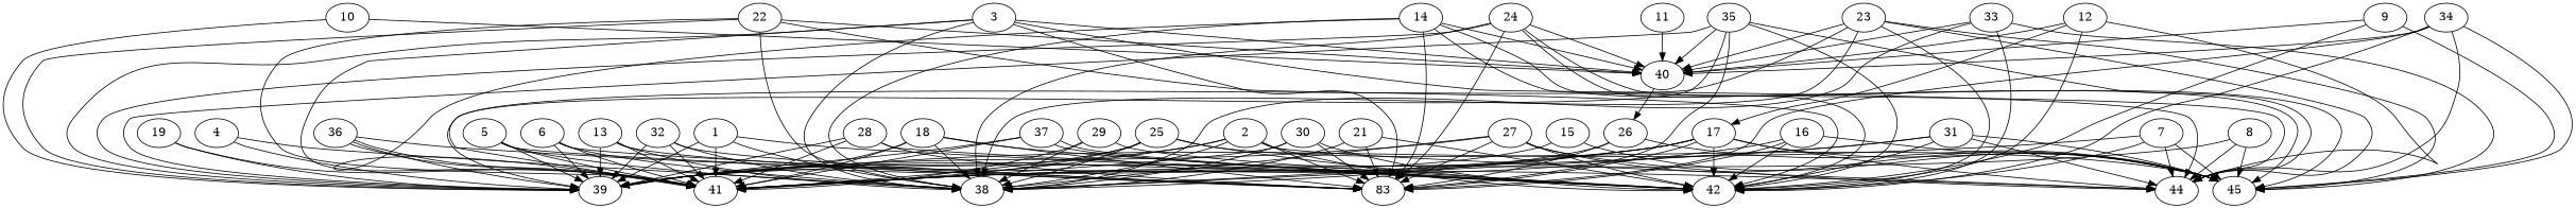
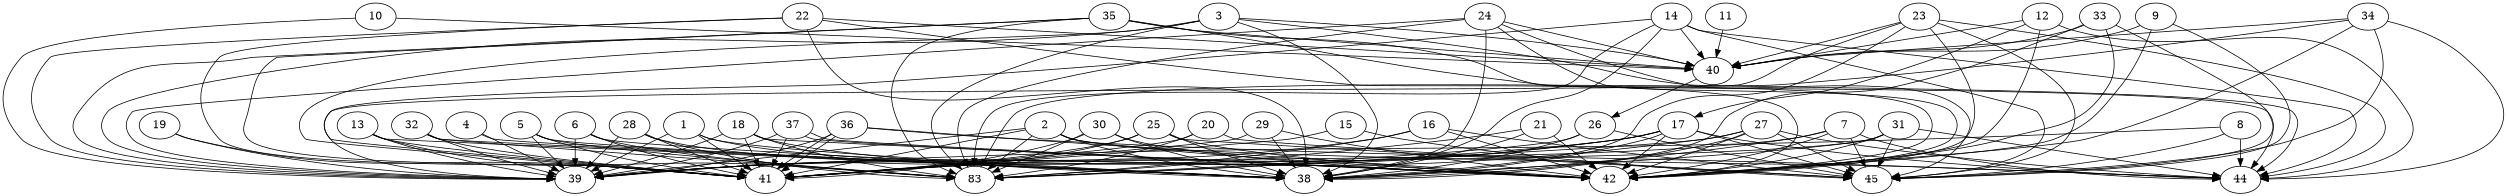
  digraph {
    node [alpha=0.07]
    1 [alpha=0.12 expect_size=11678720]
    38 [alpha=0.03 expect_size=11090944]
    39 [expect_size=51716096]
    41 [alpha=0.08 expect_size=20704256]
    42 [expect_size=42462208]
    2 [alpha=0.14 expect_size=46611456]
    n7 [alpha=0.10 expect_size=37737472 label=83]
    44 [alpha=0.05 expect_size=7263232]
    3 [alpha=0.12 expect_size=46740480]
    40 [alpha=0.03 expect_size=50903040]
    26 [alpha=0.18 expect_size=42952704]
    4 [alpha=0.12 expect_size=14756864]
    5 [alpha=0.02 expect_size=38146048]
    6 [alpha=0.03 expect_size=27527168]
    7 [alpha=0.00 expect_size=6172672]
    45 [alpha=0.11 expect_size=28143616]
    8 [alpha=0.01 expect_size=10024960]
    9 [alpha=0.01 expect_size=32806912]
    10 [alpha=0.16 expect_size=17293312]
    11 [alpha=0.06 expect_size=39399424]
    12 [alpha=0.09 expect_size=21174272]
    17 [alpha=0.13 expect_size=28496896]
    13 [alpha=0.10 expect_size=5977088]
    14 [alpha=0.17 expect_size=35159040]
    15 [alpha=0.06 expect_size=15446016]
    16 [alpha=0.14 expect_size=21172224]
    18 [alpha=0.15 expect_size=28621824]
    19 [alpha=0.13 expect_size=31587328]
+   20 [alpha=0.16 expect_size=34700288]
    21 [alpha=0.01 expect_size=25659392]
    22 [alpha=0.05 expect_size=39397376]
    23 [alpha=0.06 expect_size=12646400]
    24 [alpha=0.11 expect_size=35702784]
    25 [alpha=0.09 expect_size=28267520]
    27 [alpha=0.06 expect_size=29549568]
    28 [alpha=0.17 expect_size=13807616]
    29 [alpha=0.20 expect_size=49188864]
    30 [expect_size=31541248]
    31 [alpha=0.09 expect_size=21101568]
    32 [alpha=0.18 expect_size=24306688]
    33 [expect_size=35339264]
    34 [alpha=0.09 expect_size=48512000]
    35 [alpha=0.15 expect_size=26152960]
    36 [alpha=0.08 expect_size=48351232]
    37 [alpha=0.10 expect_size=43021312]
    1 -> 38
    1 -> 39
    1 -> 41
    1 -> 42
    2 -> 38
    2 -> 39
    2 -> 41
    2 -> 42
    2 -> n7
    2 -> 44
    3 -> 38
    3 -> 39
    3 -> 41
    3 -> n7
    3 -> 44
    3 -> 40
    40 -> 26
    26 -> 38
    26 -> n7
    26 -> 45
    4 -> 38
    4 -> 39
    5 -> 38
    5 -> 39
    5 -> 41
    5 -> n7
    6 -> 38
    6 -> 39
    6 -> 41
    6 -> n7
+   7 -> 38
    7 -> 39
    7 -> 42
    7 -> 44
    7 -> 45
    8 -> 39
    8 -> 44
    8 -> 45
    9 -> 42
    9 -> 40
    9 -> 45
    10 -> 39
    10 -> 40
    11 -> 40
    12 -> 42
    12 -> 44
    12 -> 40
    12 -> 17
    17 -> 38
    17 -> 39
    17 -> 41
    17 -> 42
    17 -> n7
    17 -> 44
    17 -> 45
    13 -> 38
    13 -> 39
    13 -> 41
    13 -> n7
    14 -> 38
    14 -> 41
    14 -> n7
    14 -> 44
    14 -> 40
    14 -> 45
    15 -> 41
    15 -> 45
    16 -> 41
    16 -> 42
    16 -> n7
    16 -> 45
    18 -> 38
    18 -> 39
    18 -> 41
    18 -> 42
    18 -> n7
    19 -> 39
    19 -> 41
+   20 -> 41
+   20 -> n7
+   20 -> 45
    21 -> 38
    21 -> 42
    21 -> n7
    22 -> 38
    22 -> 39
    22 -> 41
    22 -> 42
    22 -> 40
    23 -> 38
    23 -> 39
    23 -> 42
    23 -> 44
    23 -> 40
    23 -> 45
    24 -> 38
    24 -> 39
    24 -> 42
    24 -> n7
    24 -> 40
    24 -> 45
    25 -> 38
    25 -> 39
    25 -> 41
    25 -> 42
    25 -> 45
    27 -> 38
    27 -> 39
    27 -> 42
    27 -> n7
    27 -> 44
    27 -> 45
    28 -> 39
    28 -> 41
    28 -> 42
    28 -> n7
    29 -> 38
    29 -> 41
    29 -> 42
    30 -> 38
    30 -> 41
    30 -> 42
    30 -> n7
    31 -> 38
    31 -> 41
    31 -> 42
    31 -> 44
    31 -> 45
    32 -> 38
    32 -> 39
    32 -> 41
    32 -> n7
    33 -> 38
    33 -> 42
    33 -> 40
    33 -> 45
    34 -> 42
    34 -> n7
    34 -> 44
    34 -> 40
    34 -> 45
    35 -> 39
    35 -> 41
    35 -> 42
    35 -> n7
    35 -> 44
    35 -> 40
    36 -> 39
    36 -> 41
    36 -> 41
+   36 -> 42
    36 -> 44
    37 -> 39
    37 -> 41
    37 -> 42
    37 -> 42
  }
